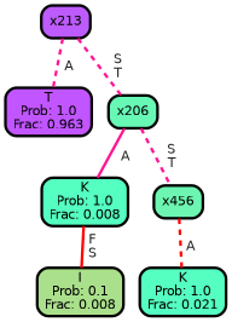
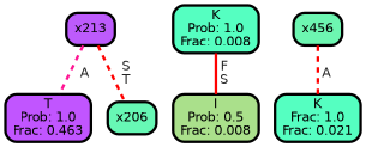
  graph {
    ranksep="0 equally"
    splines=straight
    node [color=black fillcolor="#55ffc1" fontcolor=black fontname=helvetica penwidth=3 shape=box style="filled, rounded"]
    edge [color=deeppink fontcolor=grey14 fontname=helvetica fontweight=bold penwidth=3 style=dashed]
-   n1 [fillcolor="#c155ff" label="T\nProb: 1.0\nFrac: 0.963"]
+   n1 [fillcolor="#c155ff" label="T\nProb: 1.0\nFrac: 0.463"]
    n2 [fillcolor="#bd5bfc" label=x213]
    n3 [fillcolor="#67f8b5" label=x206]
    n4 [label="K\nProb: 1.0\nFrac: 0.008"]
    n5 [fillcolor="#6df6b1" label=x456]
-   n6 [fillcolor="#aae08b" label="I\nProb: 0.1\nFrac: 0.008"]
-   n7 [label="K\nProb: 1.0\nFrac: 0.021"]
+   n6 [fillcolor="#aae08b" label="I\nProb: 0.5\nFrac: 0.008"]
+   n7 [label="K\nFrac: 1.0\nFrac: 0.021"]
    subgraph sub_1 {
      rank=same
    }
    n2 -- n1 [label=" A"]
-   n2 -- n3 [label=" S\n T"]
-   n3 -- n4 [label=" A" style=solid]
-   n3 -- n5 [label=" S\n T"]
+   n2 -- n3 [color=red label=" S\n T"]
    n4 -- n6 [color=red label=" F\n S" style=solid]
    n5 -- n7 [color=red label=" A"]
  }
